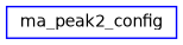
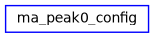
  digraph {
    rankdir=LR
-   n1 [color=blue fillcolor=white fontname=Helvetica fontsize=10 height=0.2 label=ma_peak2_config shape=box style=filled width=0.4]
+   n1 [color=blue fillcolor=white fontname=Helvetica fontsize=10 height=0.2 label=ma_peak0_config shape=box style=filled width=0.4]
  }
